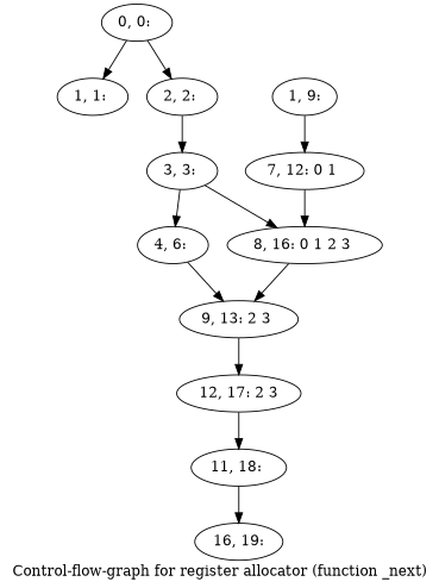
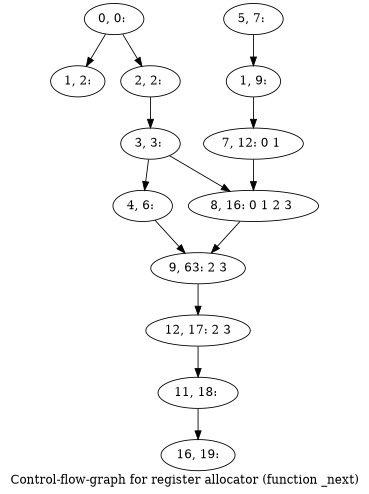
  digraph {
    label="Control-flow-graph for register allocator (function _next)"
    n1 [label="0, 0: "]
-   n2 [label="1, 1: "]
+   n2 [label="1, 2:"]
    n3 [label="2, 2: "]
    n4 [label="3, 3: "]
    n5 [label="4, 6: "]
    n6 [label="8, 16: 0 1 2 3 "]
-   n7 [label="9, 13: 2 3 "]
+   n7 [label="9, 63: 2 3"]
+   n8 [label="5, 7: "]
    n9 [label="1, 9:"]
    n10 [label="11, 18: "]
    n11 [label="16, 19:"]
    n12 [label="7, 12: 0 1 "]
    n13 [label="12, 17: 2 3"]
    n1 -> n2
    n1 -> n3
    n3 -> n4
    n4 -> n5
    n4 -> n6
    n5 -> n7
    n6 -> n7
    n7 -> n13
+   n8 -> n9
    n9 -> n12
    n10 -> n11
    n12 -> n6
    n13 -> n10
  }
